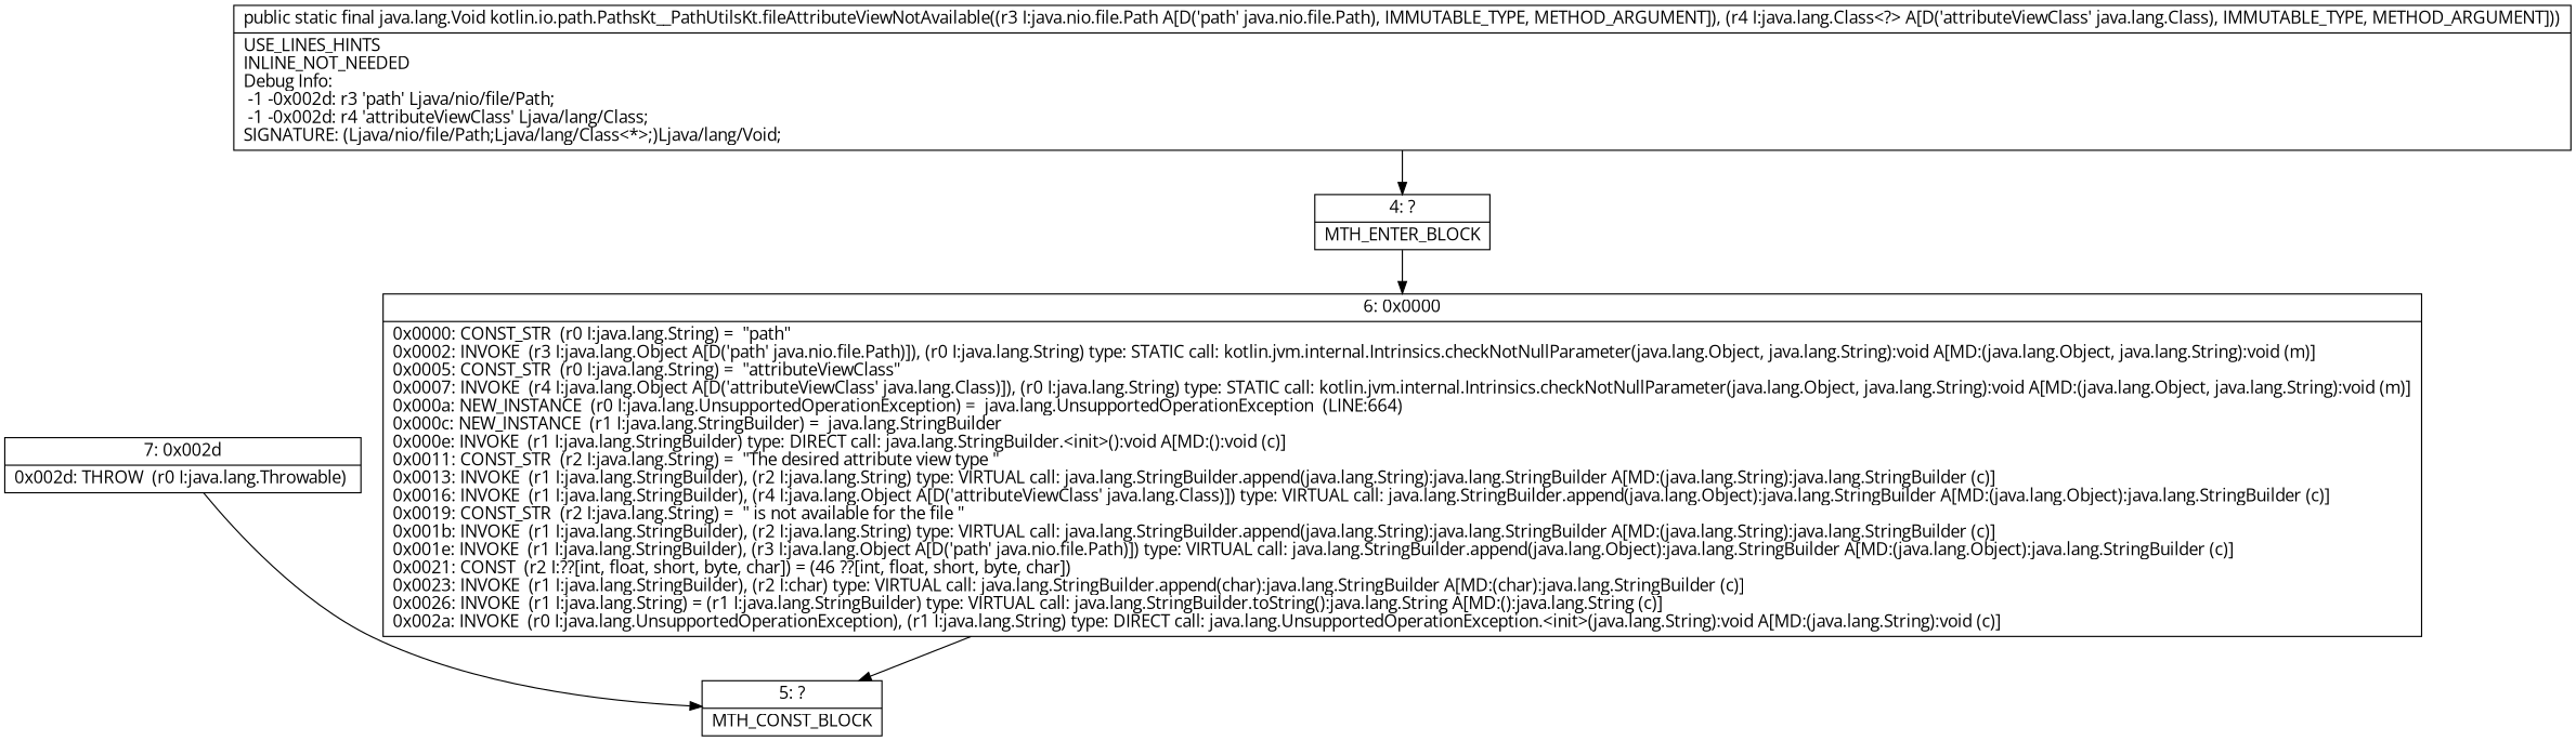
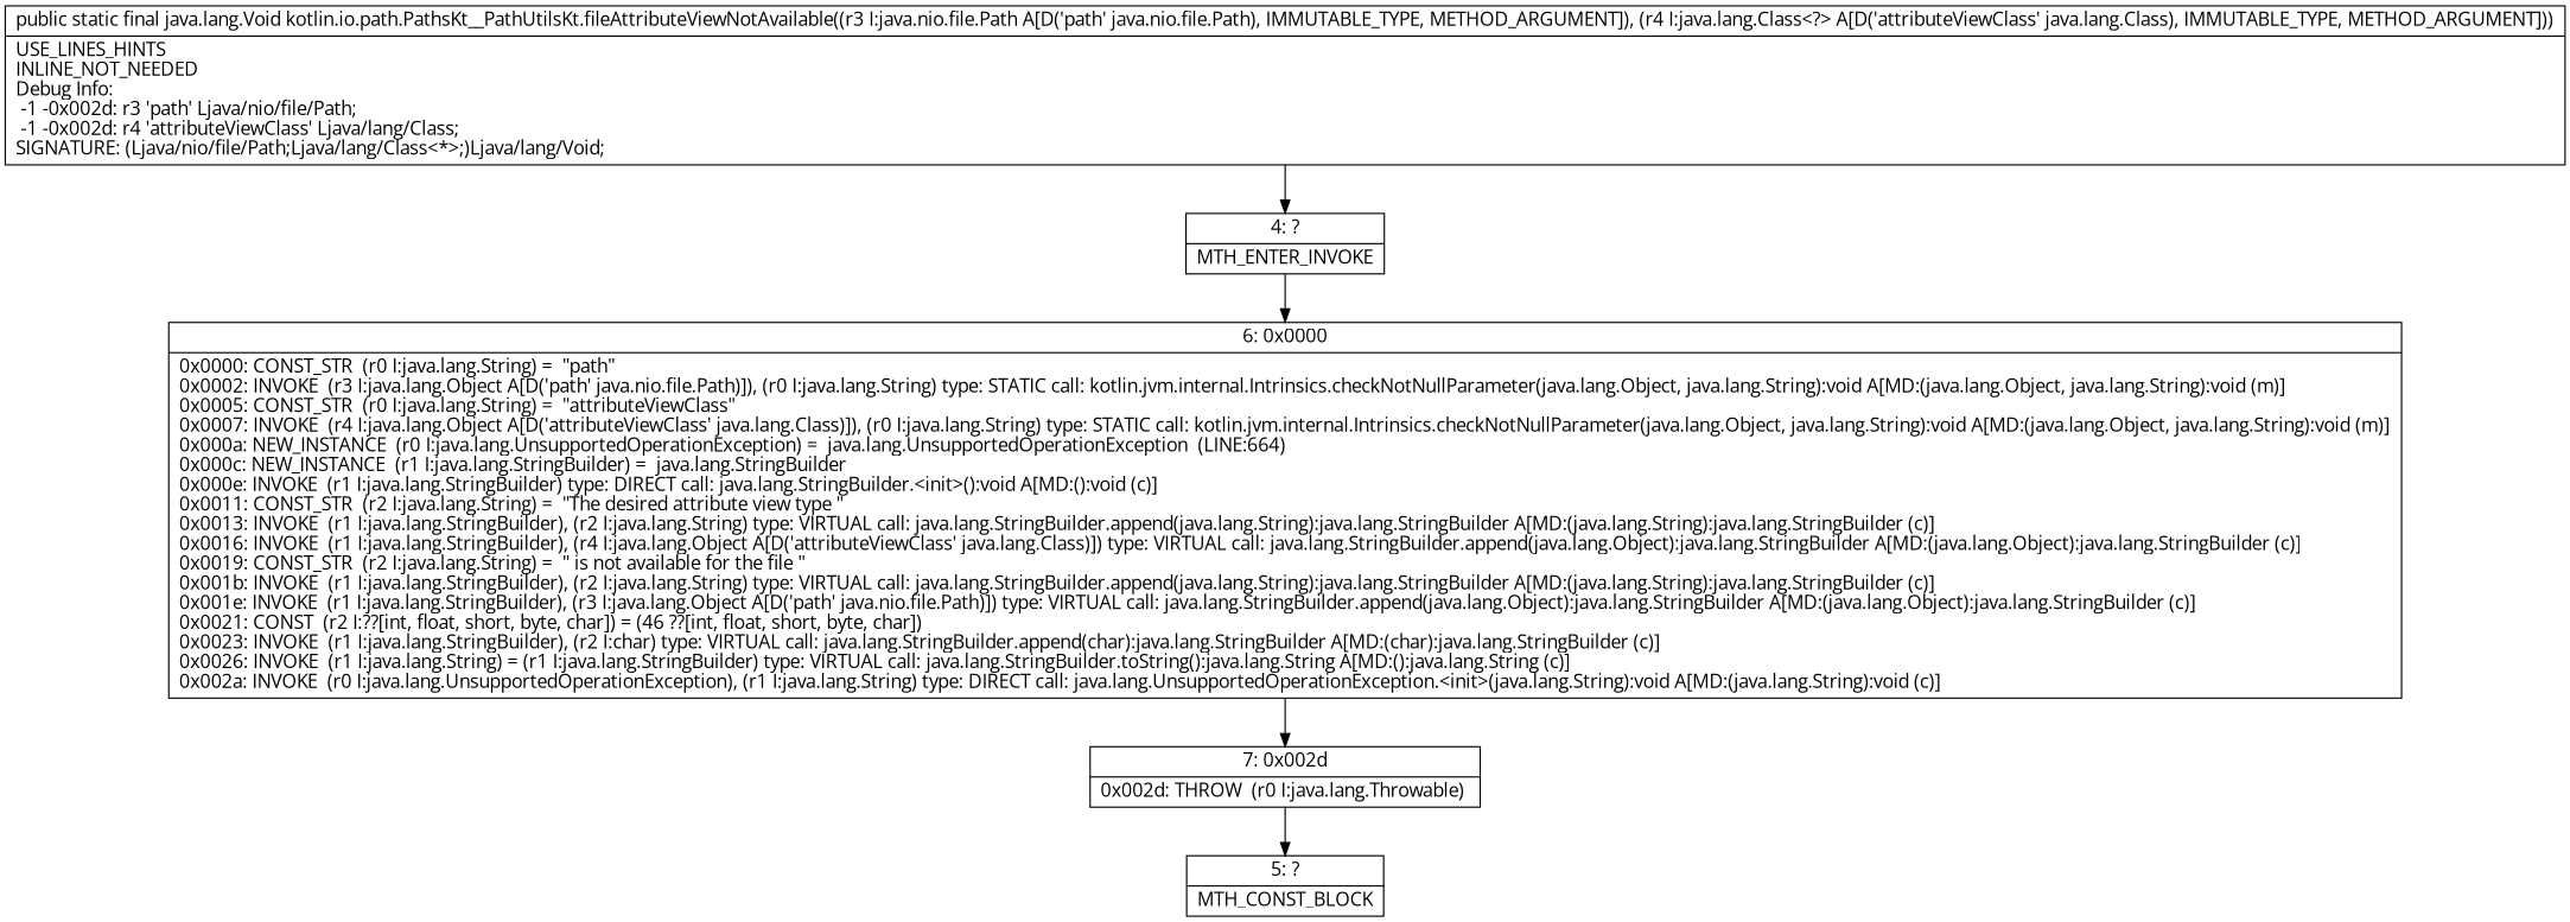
  digraph {
    fontname="Open Sans"
    node [fontname="Open Sans" shape=record]
    edge [fontname="Open Sans"]
-   n1 [label="{4\:\ ?|MTH_ENTER_BLOCK\l}"]
+   n1 [label="{4\:\ ?|MTH_ENTER_INVOKE\l}"]
    n2 [label="{6\:\ 0x0000|0x0000: CONST_STR  (r0 I:java.lang.String) =  \"path\" \l0x0002: INVOKE  (r3 I:java.lang.Object A[D('path' java.nio.file.Path)]), (r0 I:java.lang.String) type: STATIC call: kotlin.jvm.internal.Intrinsics.checkNotNullParameter(java.lang.Object, java.lang.String):void A[MD:(java.lang.Object, java.lang.String):void (m)]\l0x0005: CONST_STR  (r0 I:java.lang.String) =  \"attributeViewClass\" \l0x0007: INVOKE  (r4 I:java.lang.Object A[D('attributeViewClass' java.lang.Class)]), (r0 I:java.lang.String) type: STATIC call: kotlin.jvm.internal.Intrinsics.checkNotNullParameter(java.lang.Object, java.lang.String):void A[MD:(java.lang.Object, java.lang.String):void (m)]\l0x000a: NEW_INSTANCE  (r0 I:java.lang.UnsupportedOperationException) =  java.lang.UnsupportedOperationException  (LINE:664)\l0x000c: NEW_INSTANCE  (r1 I:java.lang.StringBuilder) =  java.lang.StringBuilder \l0x000e: INVOKE  (r1 I:java.lang.StringBuilder) type: DIRECT call: java.lang.StringBuilder.\<init\>():void A[MD:():void (c)]\l0x0011: CONST_STR  (r2 I:java.lang.String) =  \"The desired attribute view type \" \l0x0013: INVOKE  (r1 I:java.lang.StringBuilder), (r2 I:java.lang.String) type: VIRTUAL call: java.lang.StringBuilder.append(java.lang.String):java.lang.StringBuilder A[MD:(java.lang.String):java.lang.StringBuilder (c)]\l0x0016: INVOKE  (r1 I:java.lang.StringBuilder), (r4 I:java.lang.Object A[D('attributeViewClass' java.lang.Class)]) type: VIRTUAL call: java.lang.StringBuilder.append(java.lang.Object):java.lang.StringBuilder A[MD:(java.lang.Object):java.lang.StringBuilder (c)]\l0x0019: CONST_STR  (r2 I:java.lang.String) =  \" is not available for the file \" \l0x001b: INVOKE  (r1 I:java.lang.StringBuilder), (r2 I:java.lang.String) type: VIRTUAL call: java.lang.StringBuilder.append(java.lang.String):java.lang.StringBuilder A[MD:(java.lang.String):java.lang.StringBuilder (c)]\l0x001e: INVOKE  (r1 I:java.lang.StringBuilder), (r3 I:java.lang.Object A[D('path' java.nio.file.Path)]) type: VIRTUAL call: java.lang.StringBuilder.append(java.lang.Object):java.lang.StringBuilder A[MD:(java.lang.Object):java.lang.StringBuilder (c)]\l0x0021: CONST  (r2 I:??[int, float, short, byte, char]) = (46 ??[int, float, short, byte, char]) \l0x0023: INVOKE  (r1 I:java.lang.StringBuilder), (r2 I:char) type: VIRTUAL call: java.lang.StringBuilder.append(char):java.lang.StringBuilder A[MD:(char):java.lang.StringBuilder (c)]\l0x0026: INVOKE  (r1 I:java.lang.String) = (r1 I:java.lang.StringBuilder) type: VIRTUAL call: java.lang.StringBuilder.toString():java.lang.String A[MD:():java.lang.String (c)]\l0x002a: INVOKE  (r0 I:java.lang.UnsupportedOperationException), (r1 I:java.lang.String) type: DIRECT call: java.lang.UnsupportedOperationException.\<init\>(java.lang.String):void A[MD:(java.lang.String):void (c)]\l}"]
    n3 [label="{7\:\ 0x002d|0x002d: THROW  (r0 I:java.lang.Throwable) \l}"]
    n4 [label="{5\:\ ?|MTH_CONST_BLOCK\l}"]
    n5 [label="{public static final java.lang.Void kotlin.io.path.PathsKt__PathUtilsKt.fileAttributeViewNotAvailable((r3 I:java.nio.file.Path A[D('path' java.nio.file.Path), IMMUTABLE_TYPE, METHOD_ARGUMENT]), (r4 I:java.lang.Class\<?\> A[D('attributeViewClass' java.lang.Class), IMMUTABLE_TYPE, METHOD_ARGUMENT]))  | USE_LINES_HINTS\lINLINE_NOT_NEEDED\lDebug Info:\l  \-1 \-0x002d: r3 'path' Ljava\/nio\/file\/Path;\l  \-1 \-0x002d: r4 'attributeViewClass' Ljava\/lang\/Class;\lSIGNATURE: (Ljava\/nio\/file\/Path;Ljava\/lang\/Class\<*\>;)Ljava\/lang\/Void;\l}"]
    n1 -> n2
-   n2 -> n4
+   n2 -> n3
    n3 -> n4
    n5 -> n1
  }
